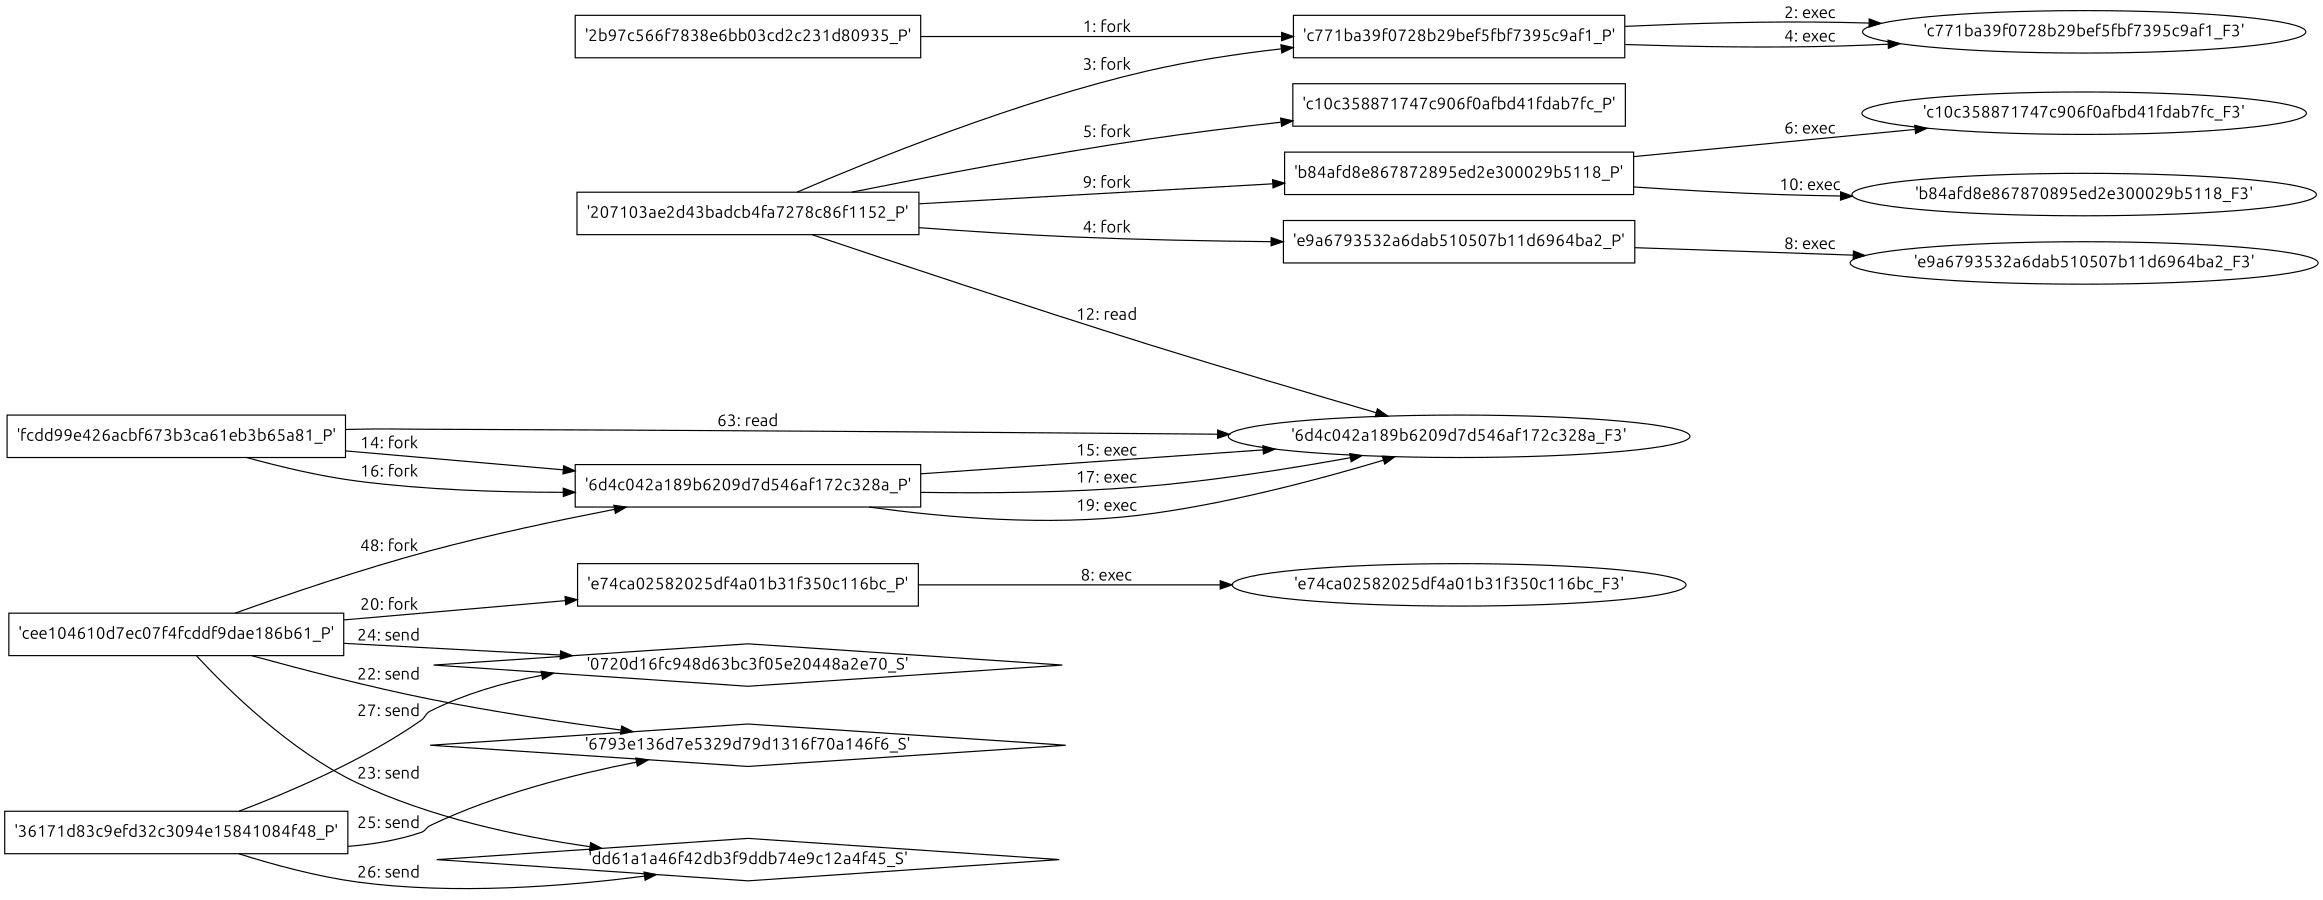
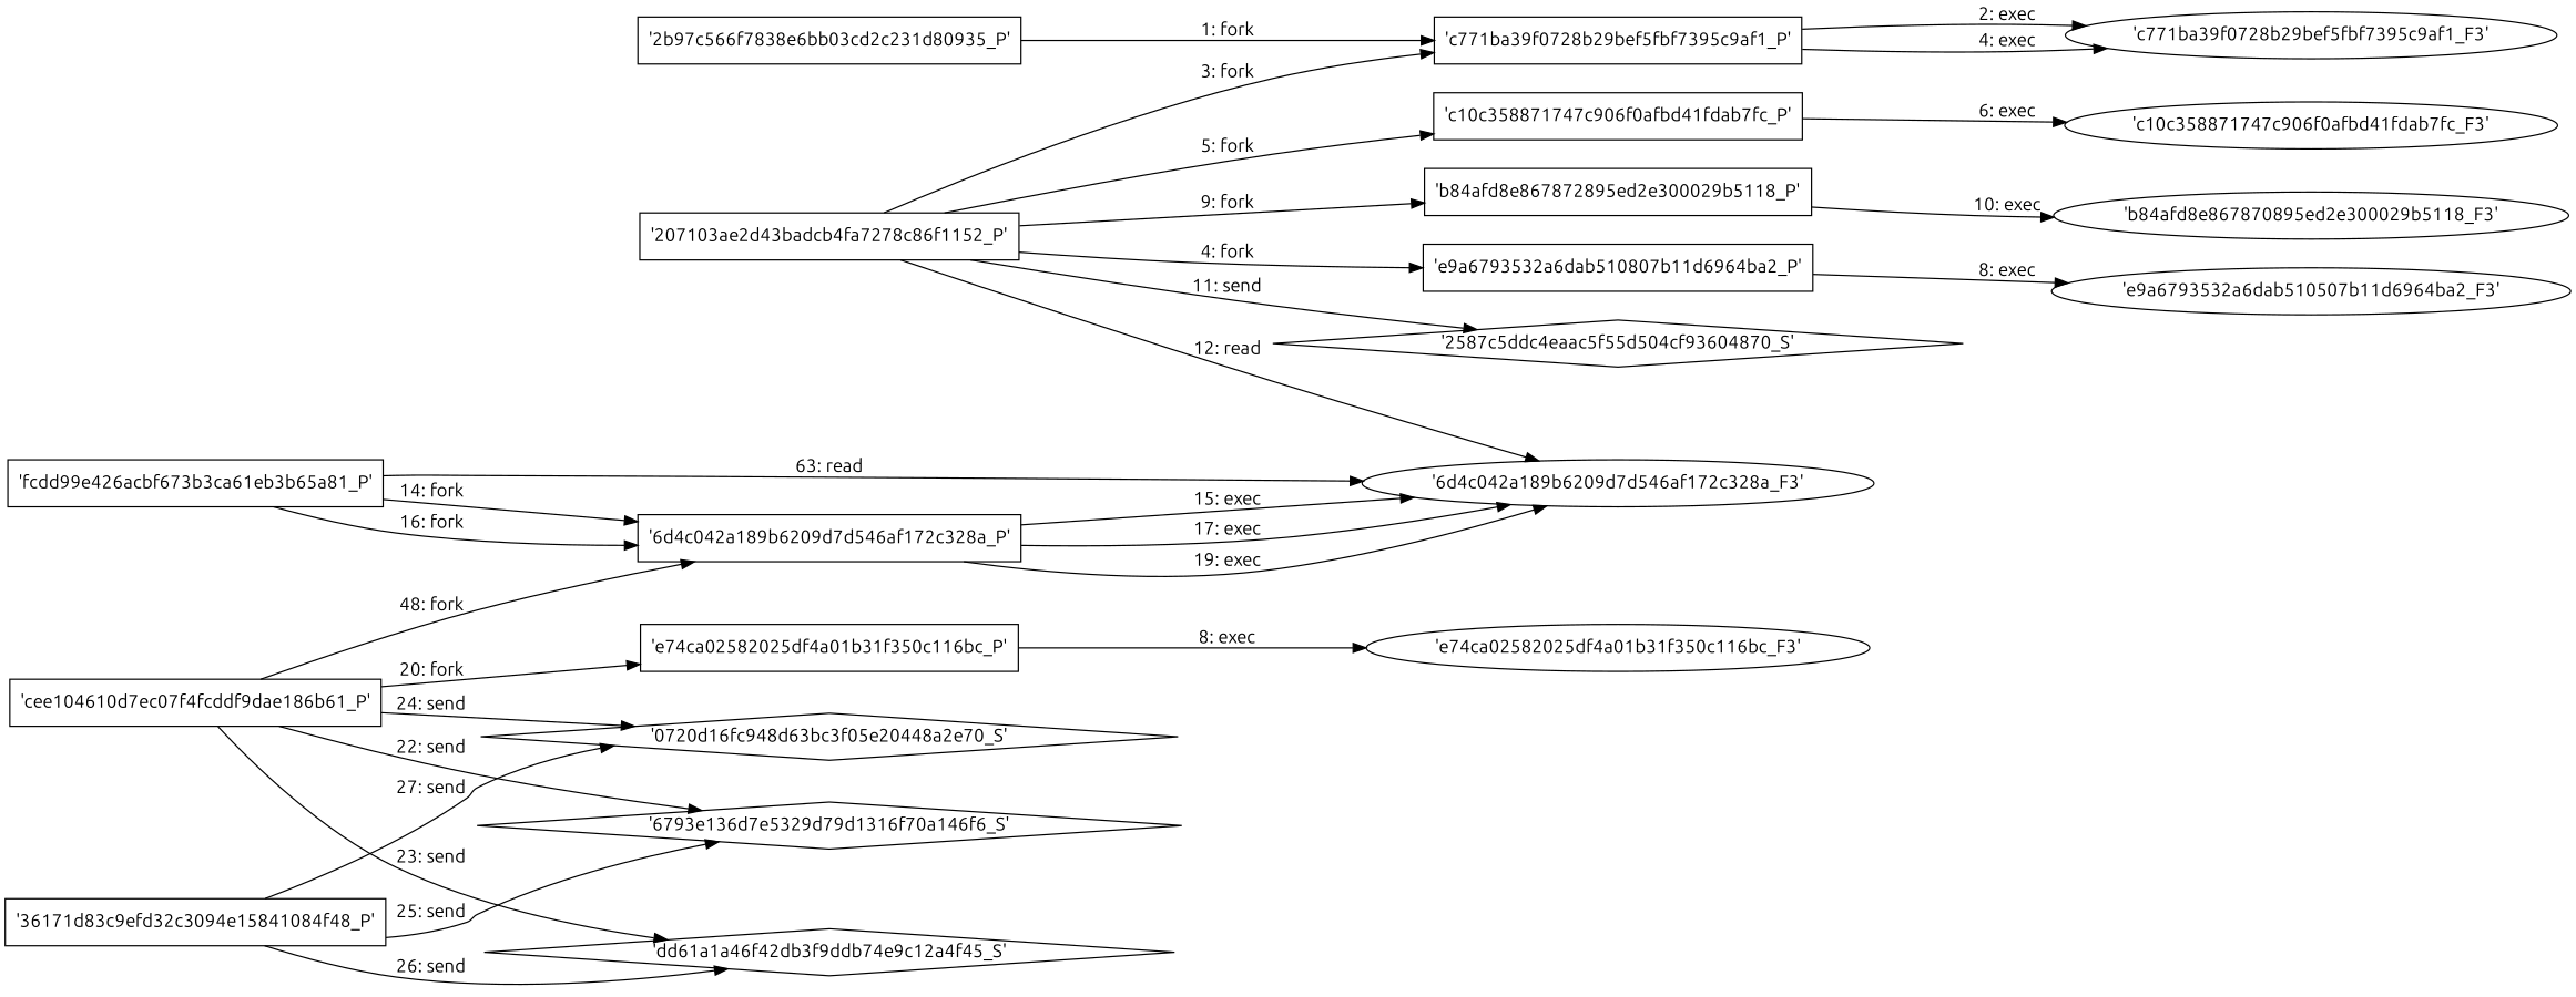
  digraph {
    engine=neato
    fixedsize=false
    fontname=Ubuntu
    fontsize=10
    nodesep=0.3
    rankdir=LR
    ranksep=0
    splines=true
    node [fontname=Ubuntu node_type=Process shape=box]
    edge [fontname=Ubuntu]
    "'2b97c566f7838e6bb03cd2c231d80935_P'"
    "'c771ba39f0728b29bef5fbf7395c9af1_P'"
    "'c771ba39f0728b29bef5fbf7395c9af1_F3'" [node_type=File shape=ellipse]
    "'207103ae2d43badcb4fa7278c86f1152_P'"
    "'c10c358871747c906f0afbd41fdab7fc_P'"
-   "'e9a6793532a6dab510507b11d6964ba2_P'"
+   "'e9a6793532a6dab510507b11d6964ba2_P'" [label="'e9a6793532a6dab510807b11d6964ba2_P'"]
    n7 [label="'b84afd8e867872895ed2e300029b5118_P'"]
+   "'2587c5ddc4eaac5f55d504cf93604870_S'" [node_type=Socket shape=diamond]
    "'6d4c042a189b6209d7d546af172c328a_F3'" [node_type=File shape=ellipse]
    "'c10c358871747c906f0afbd41fdab7fc_F3'" [node_type=File shape=ellipse]
    "'e9a6793532a6dab510507b11d6964ba2_F3'" [node_type=File shape=ellipse]
    "'b84afd8e867870895ed2e300029b5118_F3'" [node_type=File shape=ellipse]
    "'fcdd99e426acbf673b3ca61eb3b65a81_P'"
    "'6d4c042a189b6209d7d546af172c328a_P'"
    "'cee104610d7ec07f4fcddf9dae186b61_P'"
    "'e74ca02582025df4a01b31f350c116bc_P'"
    "'6793e136d7e5329d79d1316f70a146f6_S'" [node_type=Socket shape=diamond]
    "'dd61a1a46f42db3f9ddb74e9c12a4f45_S'" [node_type=Socket shape=diamond]
    "'0720d16fc948d63bc3f05e20448a2e70_S'" [node_type=Socket shape=diamond]
    "'e74ca02582025df4a01b31f350c116bc_F3'" [node_type=File shape=ellipse]
    n21 [label="'36171d83c9efd32c3094e15841084f48_P'"]
    "'2b97c566f7838e6bb03cd2c231d80935_P'" -> "'c771ba39f0728b29bef5fbf7395c9af1_P'" [label="1: fork"]
    "'c771ba39f0728b29bef5fbf7395c9af1_P'" -> "'c771ba39f0728b29bef5fbf7395c9af1_F3'" [label="2: exec"]
    "'c771ba39f0728b29bef5fbf7395c9af1_P'" -> "'c771ba39f0728b29bef5fbf7395c9af1_F3'" [label="4: exec"]
    "'207103ae2d43badcb4fa7278c86f1152_P'" -> "'c771ba39f0728b29bef5fbf7395c9af1_P'" [label="3: fork"]
    "'207103ae2d43badcb4fa7278c86f1152_P'" -> "'c10c358871747c906f0afbd41fdab7fc_P'" [label="5: fork"]
    "'207103ae2d43badcb4fa7278c86f1152_P'" -> "'e9a6793532a6dab510507b11d6964ba2_P'" [label="4: fork"]
    "'207103ae2d43badcb4fa7278c86f1152_P'" -> n7 [label="9: fork"]
+   "'207103ae2d43badcb4fa7278c86f1152_P'" -> "'2587c5ddc4eaac5f55d504cf93604870_S'" [label="11: send"]
    "'207103ae2d43badcb4fa7278c86f1152_P'" -> "'6d4c042a189b6209d7d546af172c328a_F3'" [label="12: read"]
-   n7 -> "'c10c358871747c906f0afbd41fdab7fc_F3'" [label="6: exec"]
+   "'c10c358871747c906f0afbd41fdab7fc_P'" -> "'c10c358871747c906f0afbd41fdab7fc_F3'" [label="6: exec"]
    "'e9a6793532a6dab510507b11d6964ba2_P'" -> "'e9a6793532a6dab510507b11d6964ba2_F3'" [label="8: exec"]
    n7 -> "'b84afd8e867870895ed2e300029b5118_F3'" [label="10: exec"]
    "'fcdd99e426acbf673b3ca61eb3b65a81_P'" -> "'6d4c042a189b6209d7d546af172c328a_F3'" [label="63: read"]
    "'fcdd99e426acbf673b3ca61eb3b65a81_P'" -> "'6d4c042a189b6209d7d546af172c328a_P'" [label="14: fork"]
    "'fcdd99e426acbf673b3ca61eb3b65a81_P'" -> "'6d4c042a189b6209d7d546af172c328a_P'" [label="16: fork"]
    "'6d4c042a189b6209d7d546af172c328a_P'" -> "'6d4c042a189b6209d7d546af172c328a_F3'" [label="15: exec"]
    "'6d4c042a189b6209d7d546af172c328a_P'" -> "'6d4c042a189b6209d7d546af172c328a_F3'" [label="17: exec"]
    "'6d4c042a189b6209d7d546af172c328a_P'" -> "'6d4c042a189b6209d7d546af172c328a_F3'" [label="19: exec"]
    "'cee104610d7ec07f4fcddf9dae186b61_P'" -> "'6d4c042a189b6209d7d546af172c328a_P'" [label="48: fork"]
    "'cee104610d7ec07f4fcddf9dae186b61_P'" -> "'e74ca02582025df4a01b31f350c116bc_P'" [label="20: fork"]
    "'cee104610d7ec07f4fcddf9dae186b61_P'" -> "'6793e136d7e5329d79d1316f70a146f6_S'" [label="22: send"]
    "'cee104610d7ec07f4fcddf9dae186b61_P'" -> "'dd61a1a46f42db3f9ddb74e9c12a4f45_S'" [label="23: send"]
    "'cee104610d7ec07f4fcddf9dae186b61_P'" -> "'0720d16fc948d63bc3f05e20448a2e70_S'" [label="24: send"]
    "'e74ca02582025df4a01b31f350c116bc_P'" -> "'e74ca02582025df4a01b31f350c116bc_F3'" [label="8: exec"]
    n21 -> "'6793e136d7e5329d79d1316f70a146f6_S'" [label="25: send"]
    n21 -> "'dd61a1a46f42db3f9ddb74e9c12a4f45_S'" [label="26: send"]
    n21 -> "'0720d16fc948d63bc3f05e20448a2e70_S'" [label="27: send"]
  }
